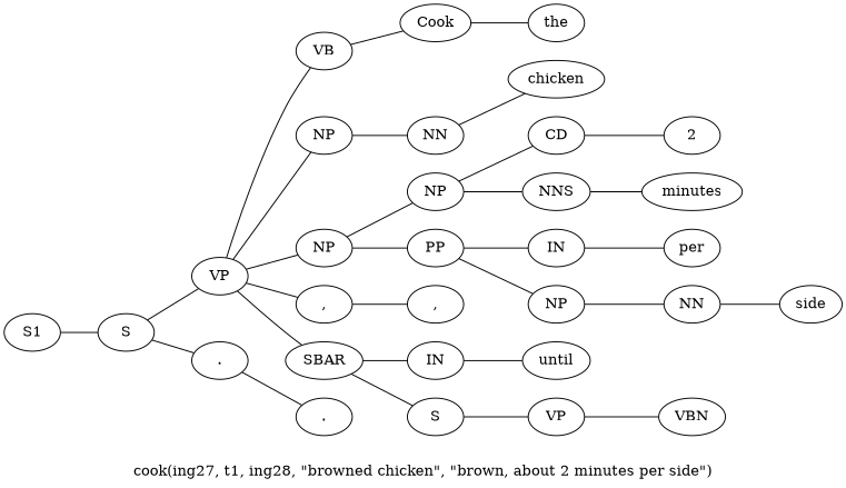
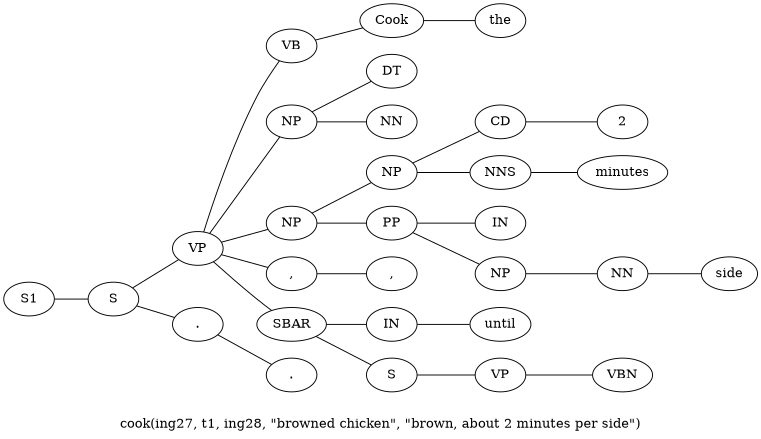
  graph {
    label="cook(ing27, t1, ing28, \"browned chicken\", \"brown, about 2 minutes per side\")"
    rankdir=LR
    n1 [label=S1]
    n2 [label=S]
    n3 [label=VP]
    n4 [label="."]
    n5 [label=VB]
    n6 [label=NP]
    n7 [label=NP]
    n8 [label=","]
    n9 [label=SBAR]
    n10 [label="."]
    n11 [label=Cook]
+   n12 [label=DT]
    n13 [label=NN]
    n14 [label=NP]
    n15 [label=PP]
    n16 [label=","]
    n17 [label=IN]
    n18 [label=S]
    n19 [label=the]
-   n20 [label=chicken]
    n21 [label=CD]
    n22 [label=NNS]
    n23 [label=IN]
    n24 [label=NP]
    n25 [label=2]
    n26 [label=minutes]
-   n27 [label=per]
    n28 [label=NN]
    n29 [label=side]
    n30 [label=until]
    n31 [label=VP]
    n32 [label=VBN]
    n1 -- n2
    n2 -- n3
    n2 -- n4
    n3 -- n5
    n3 -- n6
    n3 -- n7
    n3 -- n8
    n3 -- n9
    n4 -- n10
    n5 -- n11
+   n6 -- n12
    n6 -- n13
    n7 -- n14
    n7 -- n15
    n8 -- n16
    n9 -- n17
    n9 -- n18
    n11 -- n19
-   n13 -- n20
    n14 -- n21
    n14 -- n22
    n15 -- n23
    n15 -- n24
    n17 -- n30
    n18 -- n31
    n21 -- n25
    n22 -- n26
-   n23 -- n27
    n24 -- n28
    n28 -- n29
    n31 -- n32
  }
